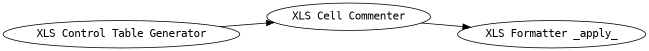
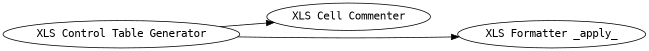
  digraph {
    fontname="DejaVu Sans Mono"
    rankdir=LR
    node [fontname="DejaVu Sans Mono"]
    edge [fontname="DejaVu Sans Mono"]
    n1 [label="XLS Control Table Generator"]
    n2 [label="XLS Cell Commenter"]
    n3 [label="XLS Formatter _apply_"]
    n1 -> n2
-   n2 -> n3
+   n1 -> n3
  }
